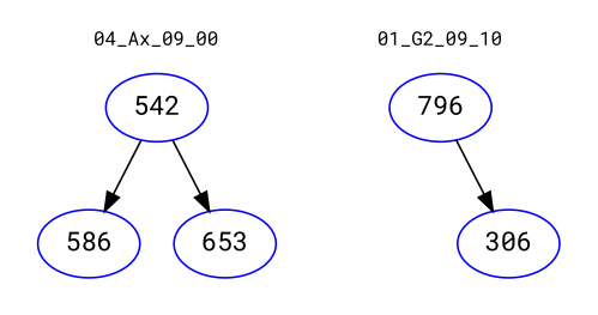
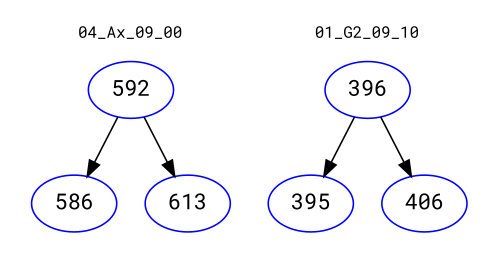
  digraph {
    fontname="Roboto Mono"
    node [color=blue fontname="Roboto Mono"]
    edge [color=black fontname="Roboto Mono"]
-   n1 [label=542]
+   n1 [label=592]
    n2 [label=586]
-   n3 [label=653]
-   n4 [label=796]
-   n6 [label=306]
+   n3 [label=613]
+   n4 [label=396]
+   n5 [label=395]
+   n6 [label=406]
    subgraph cluster_1 {
      color=white
      fontsize=10
      label="04_Ax_09_00"
      n1
      n2
      n3
    }
    subgraph cluster_2 {
      color=white
      fontsize=10
      label="01_G2_09_10"
      n4
+     n5
      n6
    }
    n1 -> n2
    n1 -> n3
+   n4 -> n5
    n4 -> n6
  }
